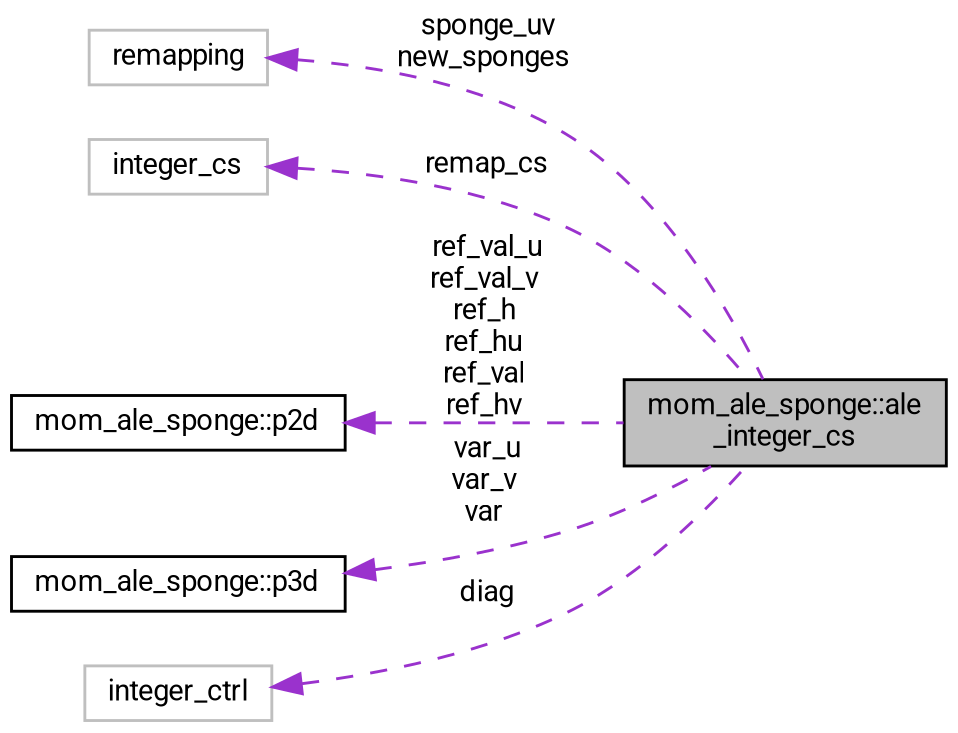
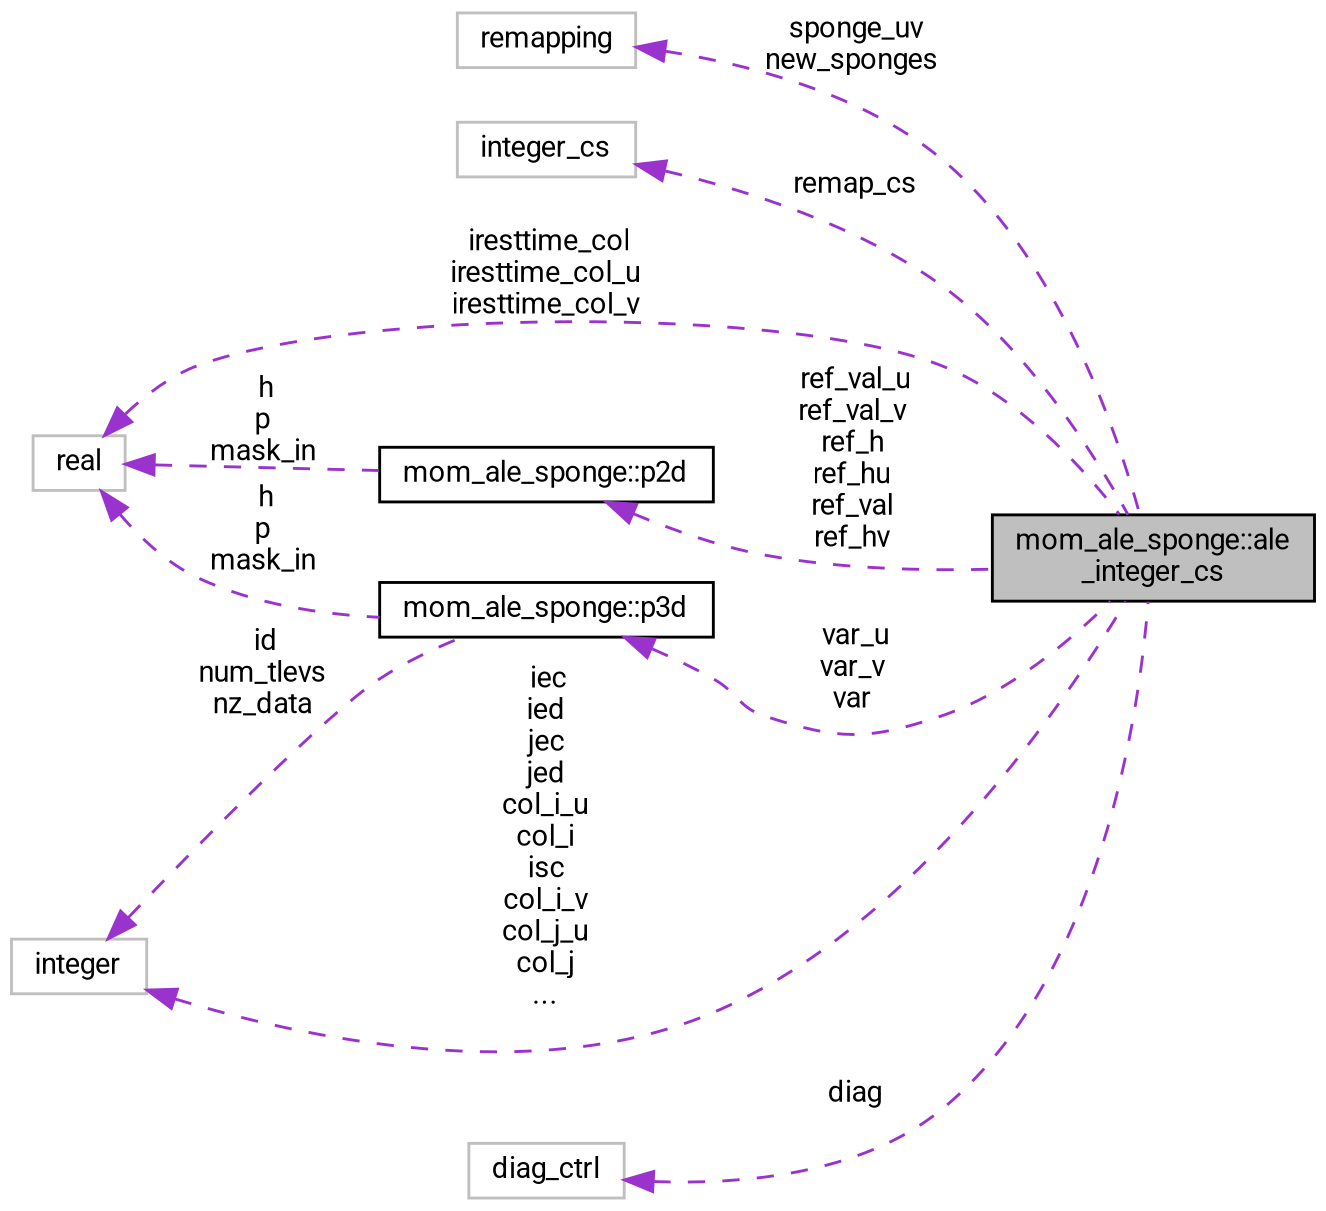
  digraph {
    fontname=Roboto
    rankdir=LR
    node [color=grey75 fillcolor=white fontname=Roboto fontsize=10 shape=record style=filled]
    edge [color=darkorchid3 dir=back fontname=Roboto fontsize=10 labelfontname=Helvetica labelfontsize=10 style=dashed]
    n1 [color=black fillcolor=grey75 fontcolor=black height=0.2 label="mom_ale_sponge::ale\l_integer_cs" width=0.4]
    n2 [height=0.2 label=remapping width=0.4]
    n3 [height=0.2 label=integer_cs width=0.4]
    n4 [color=black height=0.2 label="mom_ale_sponge::p2d" width=0.4]
+   n5 [height=0.2 label=real width=0.4]
    n6 [color=black height=0.2 label="mom_ale_sponge::p3d" width=0.4]
-   n8 [height=0.2 label=integer_ctrl width=0.4]
+   n7 [height=0.2 label=integer width=0.4]
+   n8 [height=0.2 label=diag_ctrl width=0.4]
    n2 -> n1 [label=" sponge_uv\nnew_sponges"]
    n3 -> n1 [label=" remap_cs"]
    n4 -> n1 [label=" ref_val_u\nref_val_v\nref_h\nref_hu\nref_val\nref_hv"]
+   n5 -> n1 [label=" iresttime_col\niresttime_col_u\niresttime_col_v"]
+   n5 -> n4 [label=" h\np\nmask_in"]
+   n5 -> n6 [label=" h\np\nmask_in"]
    n6 -> n1 [label=" var_u\nvar_v\nvar"]
+   n7 -> n1 [label=" iec\nied\njec\njed\ncol_i_u\ncol_i\nisc\ncol_i_v\ncol_j_u\ncol_j\n..."]
+   n7 -> n6 [label=" id\nnum_tlevs\nnz_data"]
    n8 -> n1 [label=" diag"]
  }
